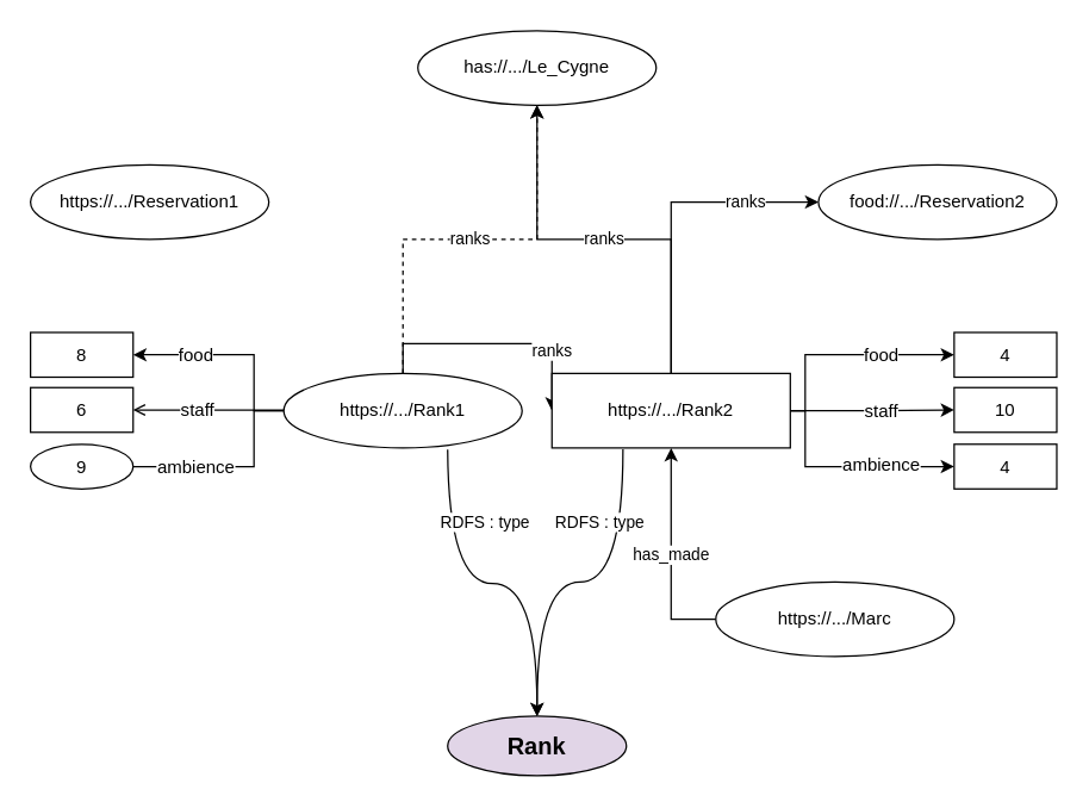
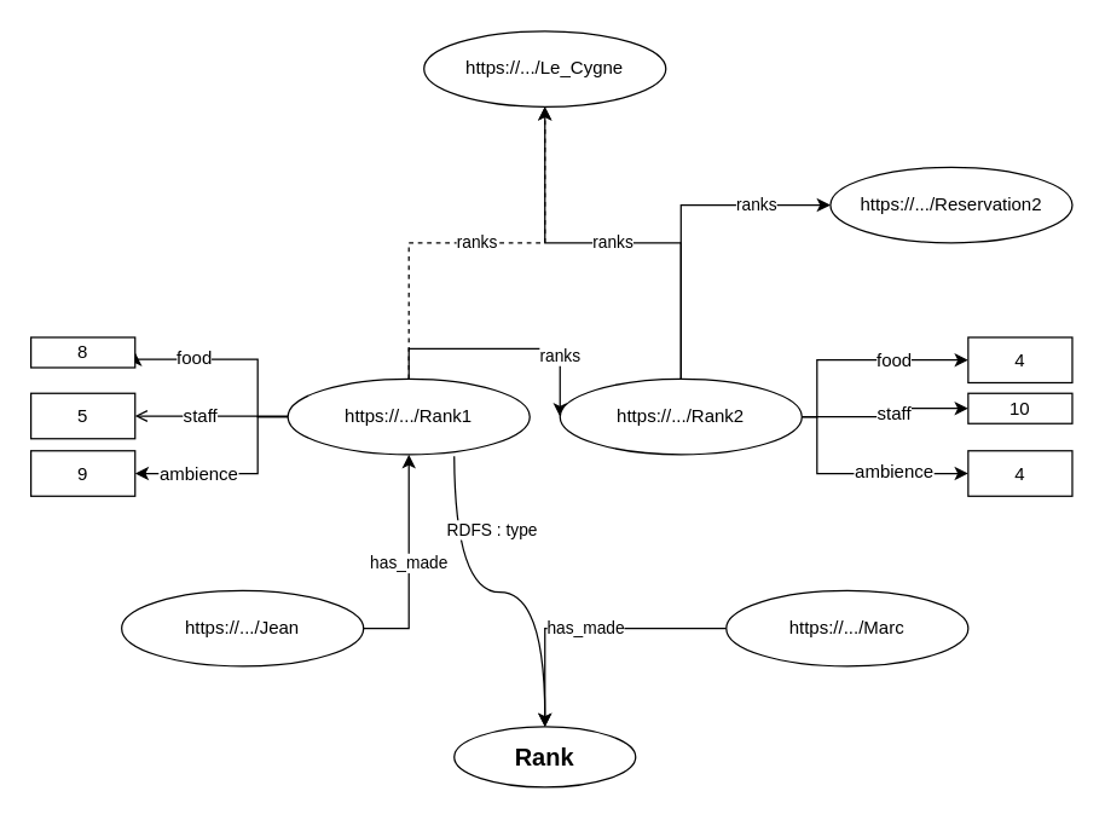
  <mxCell id="0" />
  <mxCell id="1" parent="0" />
- <mxCell id="2" value="has_made" style="edgeStyle=orthogonalEdgeStyle;orthogonalLoop=1;jettySize=auto;html=1;entryX=0.5;entryY=1;entryDx=0;entryDy=0;exitX=0;exitY=0.5;exitDx=0;exitDy=0;rounded=0;" parent="1" source="3" target="25" edge="1"><mxGeometry relative="1" as="geometry" /></mxCell>
+ <mxCell id="2" value="has_made" style="edgeStyle=orthogonalEdgeStyle;orthogonalLoop=1;jettySize=auto;html=1;exitX=0;exitY=0.5;exitDx=0;exitDy=0;rounded=0;" parent="1" source="3" target="35" edge="1"><mxGeometry relative="1" as="geometry" /></mxCell>
  <mxCell id="3" value="https://.../Marc" style="ellipse;whiteSpace=wrap;html=1;" parent="1" vertex="1"><mxGeometry x="480" y="390" width="160" height="50" as="geometry" /></mxCell>
+ <mxCell id="4" value="has_made" style="edgeStyle=orthogonalEdgeStyle;orthogonalLoop=1;jettySize=auto;html=1;entryX=0.5;entryY=1;entryDx=0;entryDy=0;exitX=1;exitY=0.5;exitDx=0;exitDy=0;rounded=0;" parent="1" source="5" target="16" edge="1"><mxGeometry relative="1" as="geometry" /></mxCell>
+ <mxCell id="5" value="https://.../Jean" style="ellipse;whiteSpace=wrap;html=1;" parent="1" vertex="1"><mxGeometry x="80" y="390" width="160" height="50" as="geometry" /></mxCell>
  <mxCell id="6" value="ranks" style="edgeStyle=orthogonalEdgeStyle;rounded=0;orthogonalLoop=1;jettySize=auto;html=1;dashed=1;" parent="1" source="16" target="26" edge="1"><mxGeometry relative="1" as="geometry" /></mxCell>
  <mxCell id="7" style="edgeStyle=orthogonalEdgeStyle;rounded=0;orthogonalLoop=1;jettySize=auto;html=1;entryX=1;entryY=0.5;entryDx=0;entryDy=0;" parent="1" source="16" target="30" edge="1"><mxGeometry relative="1" as="geometry"><Array as="points"><mxPoint x="170" y="275" /><mxPoint x="170" y="237" /></Array></mxGeometry></mxCell>
  <mxCell id="8" value="&lt;span style=&quot;font-size: 12px&quot;&gt;food&lt;/span&gt;" style="edgeLabel;html=1;align=center;verticalAlign=middle;resizable=0;points=[];" parent="7" vertex="1" connectable="0"><mxGeometry x="0.304" y="1" relative="1" as="geometry"><mxPoint x="-7" y="-1.01" as="offset" /></mxGeometry></mxCell>
  <mxCell id="9" style="edgeStyle=orthogonalEdgeStyle;rounded=0;orthogonalLoop=1;jettySize=auto;html=1;entryX=1;entryY=0.5;entryDx=0;entryDy=0;endArrow=open;" parent="1" source="16" target="31" edge="1"><mxGeometry relative="1" as="geometry"><Array as="points"><mxPoint x="139" y="275" /></Array></mxGeometry></mxCell>
  <mxCell id="10" value="&lt;span style=&quot;font-size: 12px&quot;&gt;staff&lt;/span&gt;" style="edgeLabel;html=1;align=center;verticalAlign=middle;resizable=0;points=[];" parent="9" vertex="1" connectable="0"><mxGeometry x="0.16" y="1" relative="1" as="geometry"><mxPoint y="-1.02" as="offset" /></mxGeometry></mxCell>
- <mxCell id="11" style="edgeStyle=orthogonalEdgeStyle;rounded=0;orthogonalLoop=1;jettySize=auto;html=1;entryX=1;entryY=0.5;entryDx=0;entryDy=0;endArrow=none;" parent="1" source="16" target="32" edge="1"><mxGeometry relative="1" as="geometry"><Array as="points"><mxPoint x="170" y="275" /><mxPoint x="170" y="312" /></Array></mxGeometry></mxCell>
+ <mxCell id="11" style="edgeStyle=orthogonalEdgeStyle;rounded=0;orthogonalLoop=1;jettySize=auto;html=1;entryX=1;entryY=0.5;entryDx=0;entryDy=0;" parent="1" source="16" target="32" edge="1"><mxGeometry relative="1" as="geometry"><Array as="points"><mxPoint x="170" y="275" /><mxPoint x="170" y="312" /></Array></mxGeometry></mxCell>
  <mxCell id="12" value="&lt;span style=&quot;font-size: 12px&quot;&gt;ambience&lt;/span&gt;" style="edgeLabel;html=1;align=center;verticalAlign=middle;resizable=0;points=[];" parent="11" vertex="1" connectable="0"><mxGeometry x="0.243" relative="1" as="geometry"><mxPoint x="-11.33" y="-0.02" as="offset" /></mxGeometry></mxCell>
  <mxCell id="13" value="ranks" style="edgeStyle=orthogonalEdgeStyle;rounded=0;orthogonalLoop=1;jettySize=auto;html=1;exitX=0.5;exitY=0;exitDx=0;exitDy=0;" parent="1" source="16" target="25" edge="1"><mxGeometry x="0.512" relative="1" as="geometry"><mxPoint as="offset" /></mxGeometry></mxCell>
  <mxCell id="14" style="edgeStyle=orthogonalEdgeStyle;curved=1;orthogonalLoop=1;jettySize=auto;html=1;" parent="1" target="35" edge="1"><mxGeometry relative="1" as="geometry"><mxPoint x="300" y="301" as="sourcePoint" /></mxGeometry></mxCell>
  <mxCell id="15" value="RDFS : type" style="edgeLabel;html=1;align=center;verticalAlign=middle;resizable=0;points=[];" parent="14" vertex="1" connectable="0"><mxGeometry x="-0.763" y="5" relative="1" as="geometry"><mxPoint x="18.91" y="20.2" as="offset" /></mxGeometry></mxCell>
  <mxCell id="16" value="https://.../Rank1" style="ellipse;whiteSpace=wrap;html=1;" parent="1" vertex="1"><mxGeometry x="190" y="250" width="160" height="50" as="geometry" /></mxCell>
  <mxCell id="17" value="ranks" style="edgeStyle=orthogonalEdgeStyle;rounded=0;orthogonalLoop=1;jettySize=auto;html=1;entryX=0.5;entryY=1;entryDx=0;entryDy=0;" parent="1" source="25" target="26" edge="1"><mxGeometry relative="1" as="geometry" /></mxCell>
  <mxCell id="18" value="&lt;span style=&quot;font-size: 12px&quot;&gt;food&lt;/span&gt;" style="edgeStyle=orthogonalEdgeStyle;rounded=0;orthogonalLoop=1;jettySize=auto;html=1;entryX=0;entryY=0.5;entryDx=0;entryDy=0;" parent="1" source="25" target="27" edge="1"><mxGeometry x="0.322" relative="1" as="geometry"><Array as="points"><mxPoint x="540" y="275" /><mxPoint x="540" y="238" /></Array><mxPoint x="1" as="offset" /></mxGeometry></mxCell>
  <mxCell id="19" style="edgeStyle=orthogonalEdgeStyle;rounded=0;orthogonalLoop=1;jettySize=auto;html=1;entryX=0;entryY=0.5;entryDx=0;entryDy=0;" parent="1" source="25" target="28" edge="1"><mxGeometry relative="1" as="geometry" /></mxCell>
  <mxCell id="20" value="&lt;span style=&quot;font-size: 12px&quot;&gt;staff&lt;/span&gt;" style="edgeLabel;html=1;align=center;verticalAlign=middle;resizable=0;points=[];" parent="19" vertex="1" connectable="0"><mxGeometry x="0.003" y="10" relative="1" as="geometry"><mxPoint x="15" as="offset" /></mxGeometry></mxCell>
  <mxCell id="21" style="edgeStyle=orthogonalEdgeStyle;rounded=0;orthogonalLoop=1;jettySize=auto;html=1;entryX=0;entryY=0.5;entryDx=0;entryDy=0;" parent="1" source="25" target="29" edge="1"><mxGeometry relative="1" as="geometry"><Array as="points"><mxPoint x="540" y="275" /><mxPoint x="540" y="313" /></Array></mxGeometry></mxCell>
  <mxCell id="22" value="&lt;span style=&quot;font-size: 12px&quot;&gt;ambience&lt;/span&gt;" style="edgeLabel;html=1;align=center;verticalAlign=middle;resizable=0;points=[];" parent="21" vertex="1" connectable="0"><mxGeometry x="0.072" y="1" relative="1" as="geometry"><mxPoint x="18.5" as="offset" /></mxGeometry></mxCell>
  <mxCell id="23" value="ranks" style="edgeStyle=orthogonalEdgeStyle;rounded=0;orthogonalLoop=1;jettySize=auto;html=1;entryX=0;entryY=0.5;entryDx=0;entryDy=0;exitX=0.5;exitY=0;exitDx=0;exitDy=0;" parent="1" source="25" target="34" edge="1"><mxGeometry x="0.543" relative="1" as="geometry"><mxPoint as="offset" /></mxGeometry></mxCell>
- <mxCell id="24" value="RDFS : type" style="edgeStyle=orthogonalEdgeStyle;curved=1;orthogonalLoop=1;jettySize=auto;html=1;entryX=0.5;entryY=0;entryDx=0;entryDy=0;exitX=0.298;exitY=1.016;exitDx=0;exitDy=0;exitPerimeter=0;" parent="1" source="25" target="35" edge="1"><mxGeometry x="-0.118" y="-40" relative="1" as="geometry"><mxPoint x="418" y="290" as="sourcePoint" /><mxPoint x="-1" as="offset" /></mxGeometry></mxCell>
- <mxCell id="25" value="https://.../Rank2" style="whiteSpace=wrap;html=1;rounded=0;" parent="1" vertex="1"><mxGeometry x="370" y="250" width="160" height="50" as="geometry" /></mxCell>
- <mxCell id="26" value="has://.../Le_Cygne" style="ellipse;whiteSpace=wrap;html=1;" parent="1" vertex="1"><mxGeometry x="280" y="20" width="160" height="50" as="geometry" /></mxCell>
+ <mxCell id="25" value="https://.../Rank2" style="ellipse;whiteSpace=wrap;html=1;" parent="1" vertex="1"><mxGeometry x="370" y="250" width="160" height="50" as="geometry" /></mxCell>
+ <mxCell id="26" value="https://.../Le_Cygne" style="ellipse;whiteSpace=wrap;html=1;" parent="1" vertex="1"><mxGeometry x="280" y="20" width="160" height="50" as="geometry" /></mxCell>
  <mxCell id="27" value="4" style="rounded=0;whiteSpace=wrap;html=1;" parent="1" vertex="1"><mxGeometry x="640" y="222.5" width="68.88" height="30" as="geometry" /></mxCell>
- <mxCell id="28" value="10" style="rounded=0;whiteSpace=wrap;html=1;" parent="1" vertex="1"><mxGeometry x="640" y="259.5" width="68.88" height="30" as="geometry" /></mxCell>
+ <mxCell id="28" value="10" style="rounded=0;whiteSpace=wrap;html=1;" parent="1" vertex="1"><mxGeometry x="640" y="259.5" width="68.88" height="20" as="geometry" /></mxCell>
  <mxCell id="29" value="4" style="rounded=0;whiteSpace=wrap;html=1;" parent="1" vertex="1"><mxGeometry x="640" y="297.5" width="68.88" height="30" as="geometry" /></mxCell>
- <mxCell id="30" value="8" style="rounded=0;whiteSpace=wrap;html=1;" parent="1" vertex="1"><mxGeometry x="20" y="222.5" width="68.88" height="30" as="geometry" /></mxCell>
- <mxCell id="31" value="6" style="rounded=0;whiteSpace=wrap;html=1;" parent="1" vertex="1"><mxGeometry x="20" y="259.5" width="68.88" height="30" as="geometry" /></mxCell>
- <mxCell id="32" value="9" style="ellipse;whiteSpace=wrap;html=1;" parent="1" vertex="1"><mxGeometry x="20" y="297.5" width="68.88" height="30" as="geometry" /></mxCell>
- <mxCell id="33" value="https://.../Reservation1" style="ellipse;whiteSpace=wrap;html=1;" parent="1" vertex="1"><mxGeometry x="20" y="110" width="160" height="50" as="geometry" /></mxCell>
- <mxCell id="34" value="food://.../Reservation2" style="ellipse;whiteSpace=wrap;html=1;" parent="1" vertex="1"><mxGeometry x="548.88" y="110" width="160" height="50" as="geometry" /></mxCell>
- <mxCell id="35" value="Rank" style="ellipse;whiteSpace=wrap;html=1;fontSize=16;fontStyle=1;fillColor=#e1d5e7;" parent="1" vertex="1"><mxGeometry x="300" y="480" width="120" height="40" as="geometry" /></mxCell>
+ <mxCell id="30" value="8" style="rounded=0;whiteSpace=wrap;html=1;" parent="1" vertex="1"><mxGeometry x="20" y="222.5" width="68.88" height="20" as="geometry" /></mxCell>
+ <mxCell id="31" value="5" style="rounded=0;whiteSpace=wrap;html=1;" parent="1" vertex="1"><mxGeometry x="20" y="259.5" width="68.88" height="30" as="geometry" /></mxCell>
+ <mxCell id="32" value="9" style="rounded=0;whiteSpace=wrap;html=1;" parent="1" vertex="1"><mxGeometry x="20" y="297.5" width="68.88" height="30" as="geometry" /></mxCell>
+ <mxCell id="34" value="https://.../Reservation2" style="ellipse;whiteSpace=wrap;html=1;" parent="1" vertex="1"><mxGeometry x="548.88" y="110" width="160" height="50" as="geometry" /></mxCell>
+ <mxCell id="35" value="Rank" style="ellipse;whiteSpace=wrap;html=1;fontSize=16;fontStyle=1" parent="1" vertex="1"><mxGeometry x="300" y="480" width="120" height="40" as="geometry" /></mxCell>
